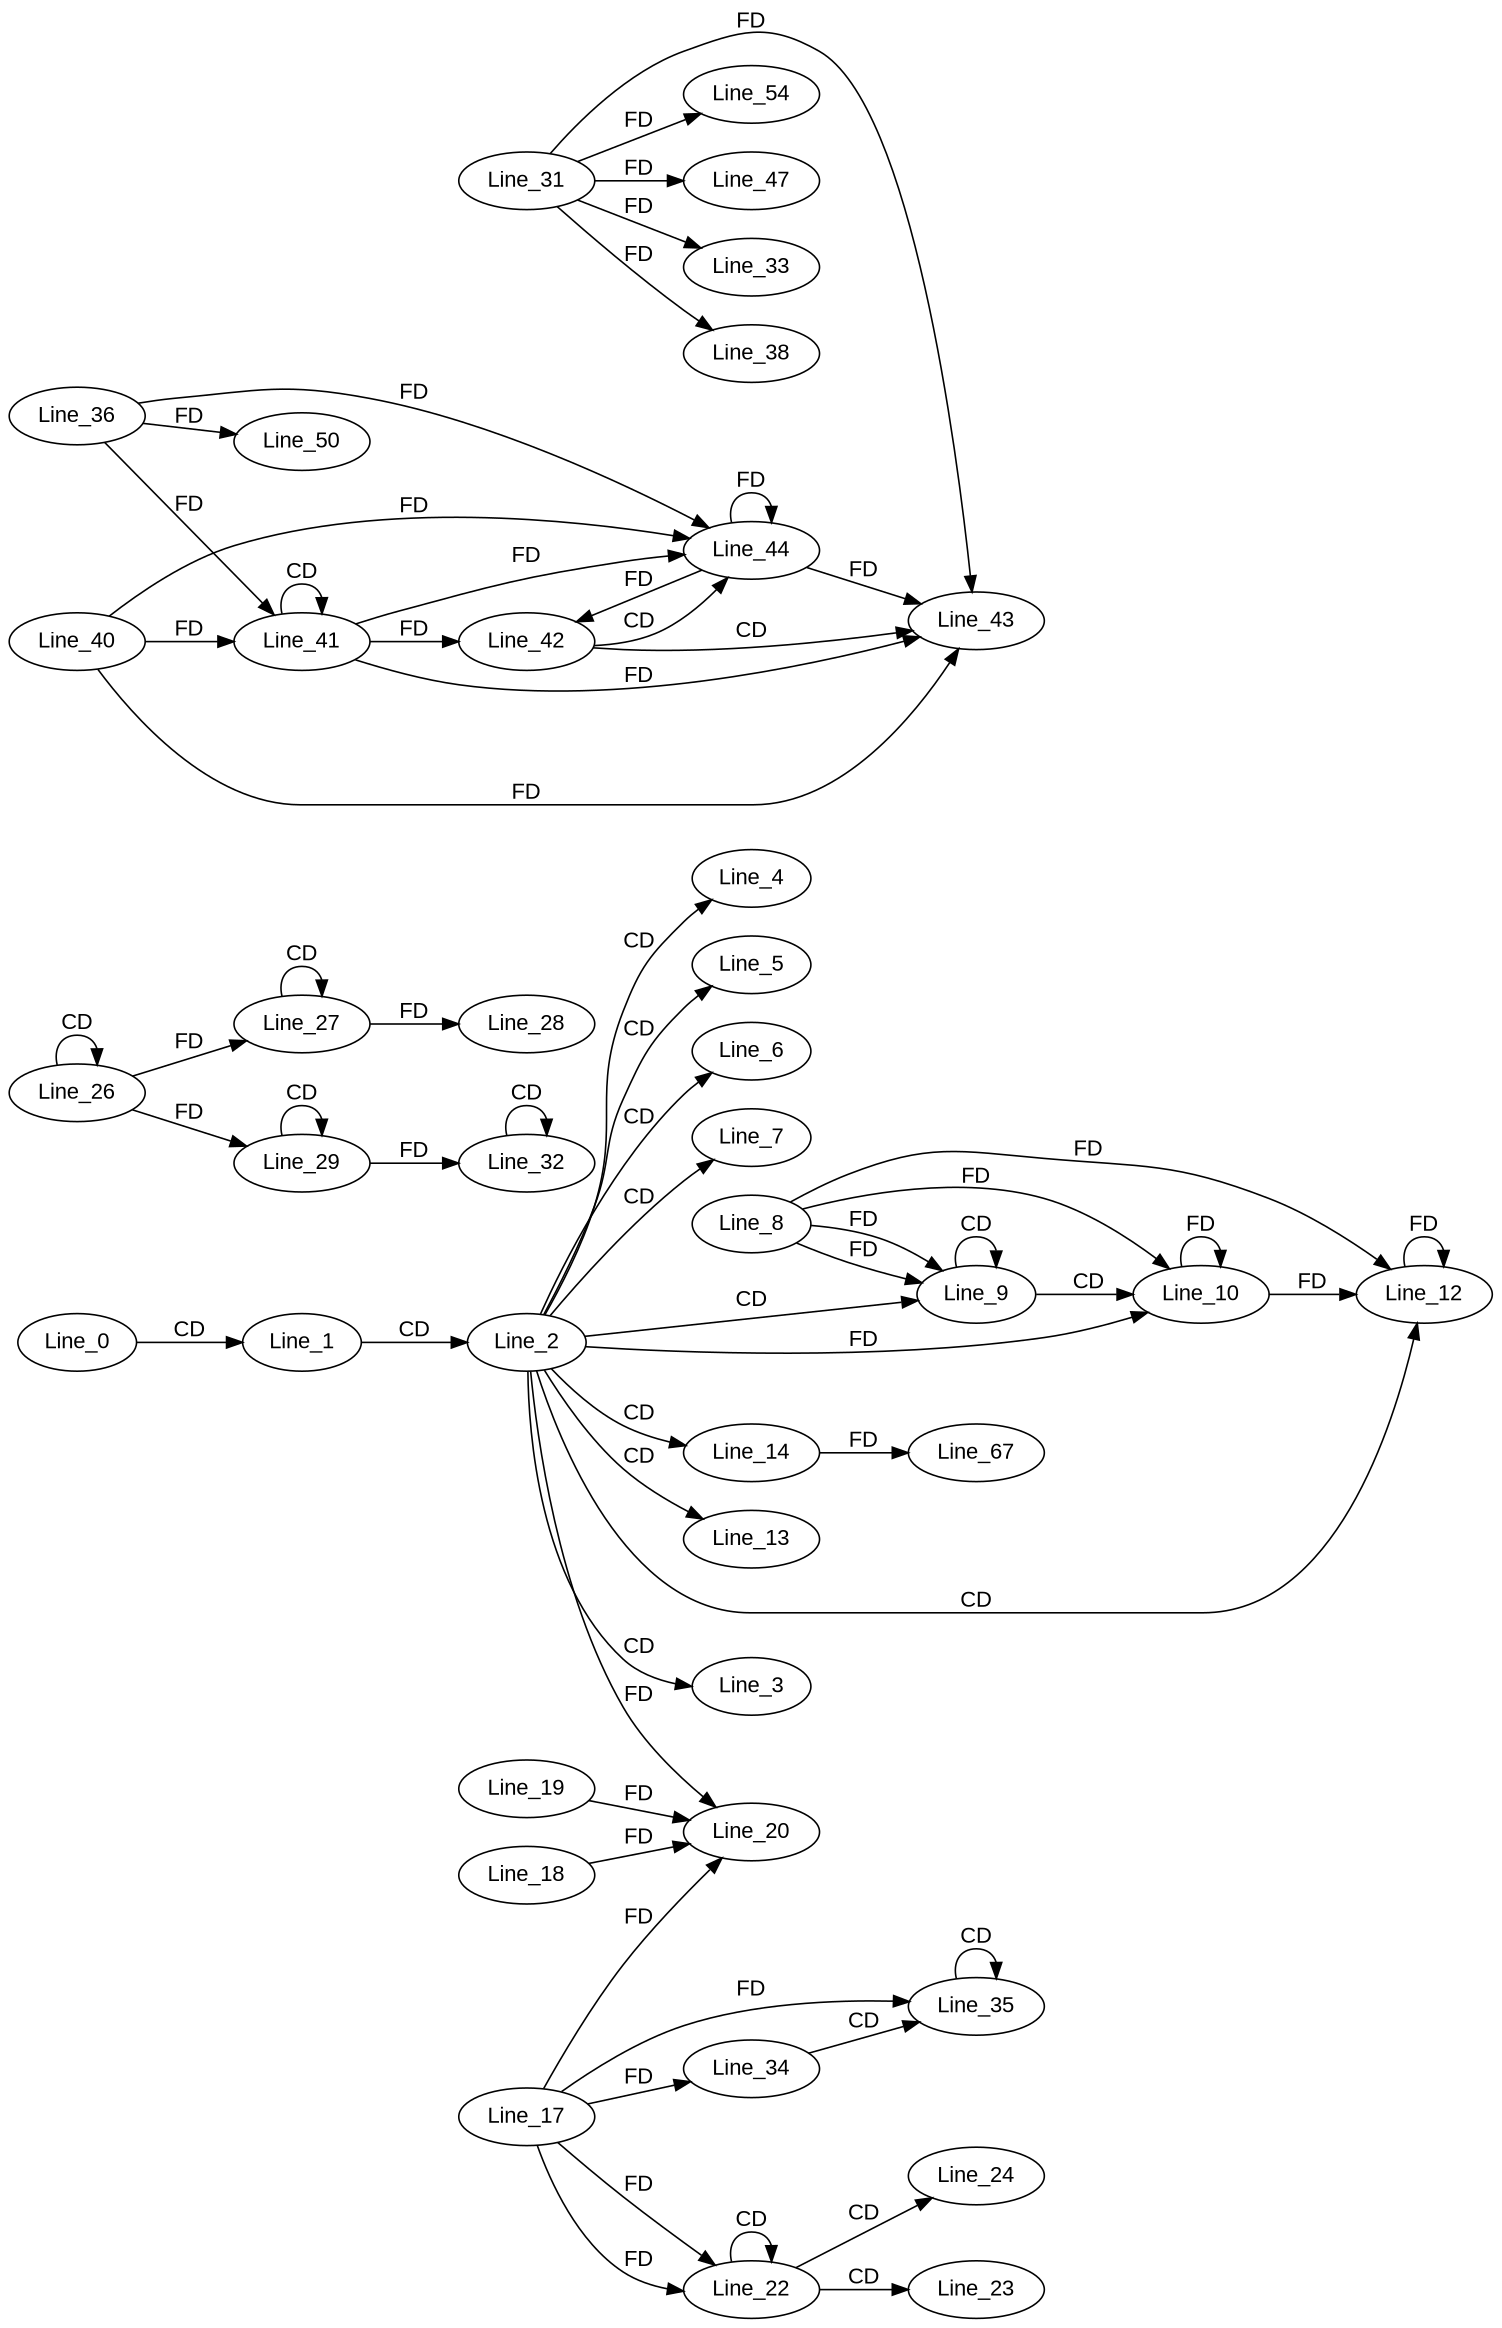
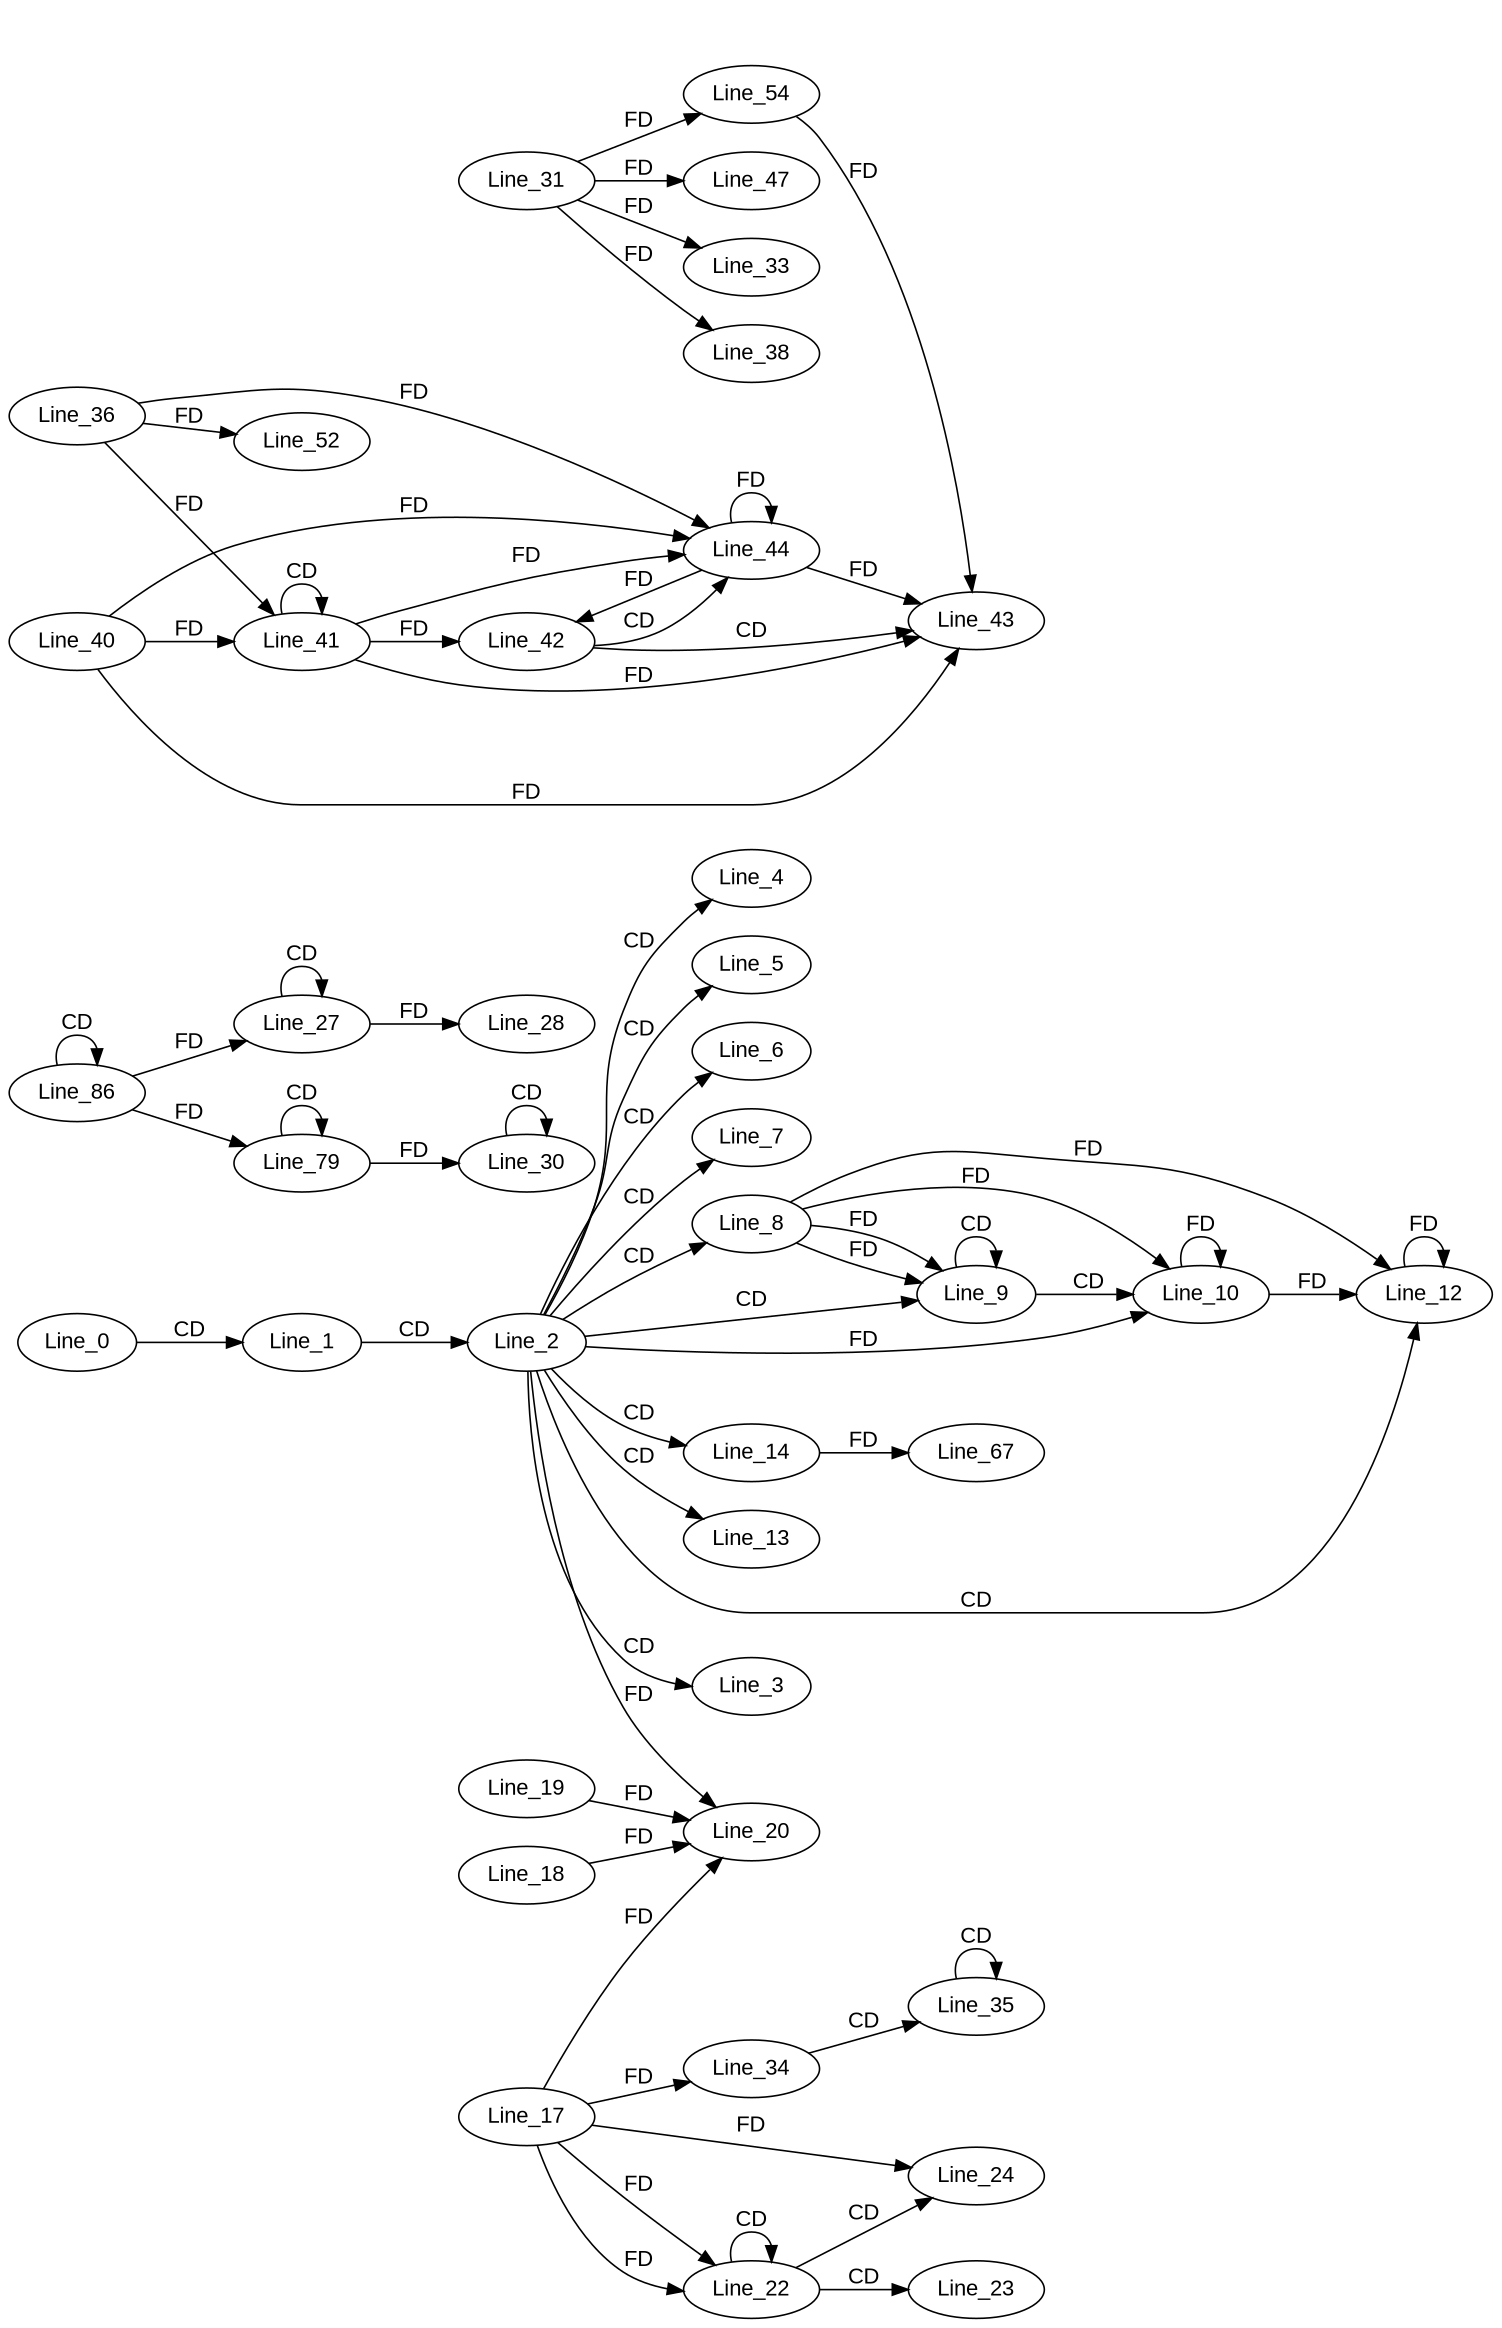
  digraph {
    fontname="Liberation Sans"
    rankdir=LR
    node [fontname="Liberation Sans"]
    edge [fontname="Liberation Sans"]
    Line_0
    Line_1
    Line_2
    Line_3
    Line_4
    Line_5
    Line_6
    Line_7
    Line_8
    Line_9
    Line_10
    Line_12
    Line_13
    Line_14
    Line_20
    Line_67
    Line_17
    Line_22
    Line_34
    Line_35
    Line_23
    Line_24
    Line_19
    Line_18
-   Line_26
+   Line_26 [label=Line_86]
    Line_27
-   Line_29
+   Line_29 [label=Line_79]
    Line_28
-   Line_30 [label=Line_32]
+   Line_30
    Line_31
    Line_33
    Line_38
    Line_43
    Line_47
    Line_54
    Line_41
    Line_42
    Line_44
    Line_36
-   Line_50
+   Line_50 [label=Line_52]
    Line_40
    Line_0 -> Line_1 [label=CD]
    Line_1 -> Line_2 [label=CD]
    Line_2 -> Line_3 [label=CD]
    Line_2 -> Line_4 [label=CD]
    Line_2 -> Line_5 [label=CD]
    Line_2 -> Line_6 [label=CD]
    Line_2 -> Line_7 [label=CD]
+   Line_2 -> Line_8 [label=CD]
    Line_2 -> Line_9 [label=CD]
    Line_2 -> Line_10 [label=FD]
    Line_2 -> Line_12 [label=CD]
    Line_2 -> Line_13 [label=CD]
    Line_2 -> Line_14 [label=CD]
    Line_2 -> Line_20 [label=FD]
    Line_8 -> Line_9 [label=FD]
    Line_8 -> Line_9 [label=FD]
    Line_8 -> Line_10 [label=FD]
    Line_8 -> Line_12 [label=FD]
    Line_9 -> Line_9 [label=CD]
    Line_9 -> Line_10 [label=CD]
    Line_10 -> Line_10 [label=FD]
    Line_10 -> Line_12 [label=FD]
    Line_12 -> Line_12 [label=FD]
    Line_14 -> Line_67 [label=FD]
    Line_17 -> Line_20 [label=FD]
    Line_17 -> Line_22 [label=FD]
    Line_17 -> Line_22 [label=FD]
    Line_17 -> Line_34 [label=FD]
-   Line_17 -> Line_35 [label=FD]
+   Line_17 -> Line_24 [label=FD]
    Line_22 -> Line_22 [label=CD]
    Line_22 -> Line_23 [label=CD]
    Line_22 -> Line_24 [label=CD]
    Line_34 -> Line_35 [label=CD]
    Line_35 -> Line_35 [label=CD]
    Line_19 -> Line_20 [label=FD]
    Line_18 -> Line_20 [label=FD]
    Line_26 -> Line_26 [label=CD]
    Line_26 -> Line_27 [label=FD]
    Line_26 -> Line_29 [label=FD]
    Line_27 -> Line_27 [label=CD]
    Line_27 -> Line_28 [label=FD]
    Line_29 -> Line_29 [label=CD]
    Line_29 -> Line_30 [label=FD]
    Line_30 -> Line_30 [label=CD]
    Line_31 -> Line_33 [label=FD]
    Line_31 -> Line_38 [label=FD]
-   Line_31 -> Line_43 [label=FD]
+   Line_54 -> Line_43 [label=FD]
    Line_31 -> Line_47 [label=FD]
    Line_31 -> Line_54 [label=FD]
    Line_41 -> Line_43 [label=FD]
    Line_41 -> Line_41 [label=CD]
    Line_41 -> Line_42 [label=FD]
    Line_41 -> Line_44 [label=FD]
    Line_42 -> Line_43 [label=CD]
    Line_42 -> Line_44 [label=CD]
    Line_44 -> Line_43 [label=FD]
    Line_44 -> Line_42 [label=FD]
    Line_44 -> Line_44 [label=FD]
    Line_36 -> Line_41 [label=FD]
    Line_36 -> Line_44 [label=FD]
    Line_36 -> Line_50 [label=FD]
    Line_40 -> Line_43 [label=FD]
    Line_40 -> Line_41 [label=FD]
    Line_40 -> Line_44 [label=FD]
  }
